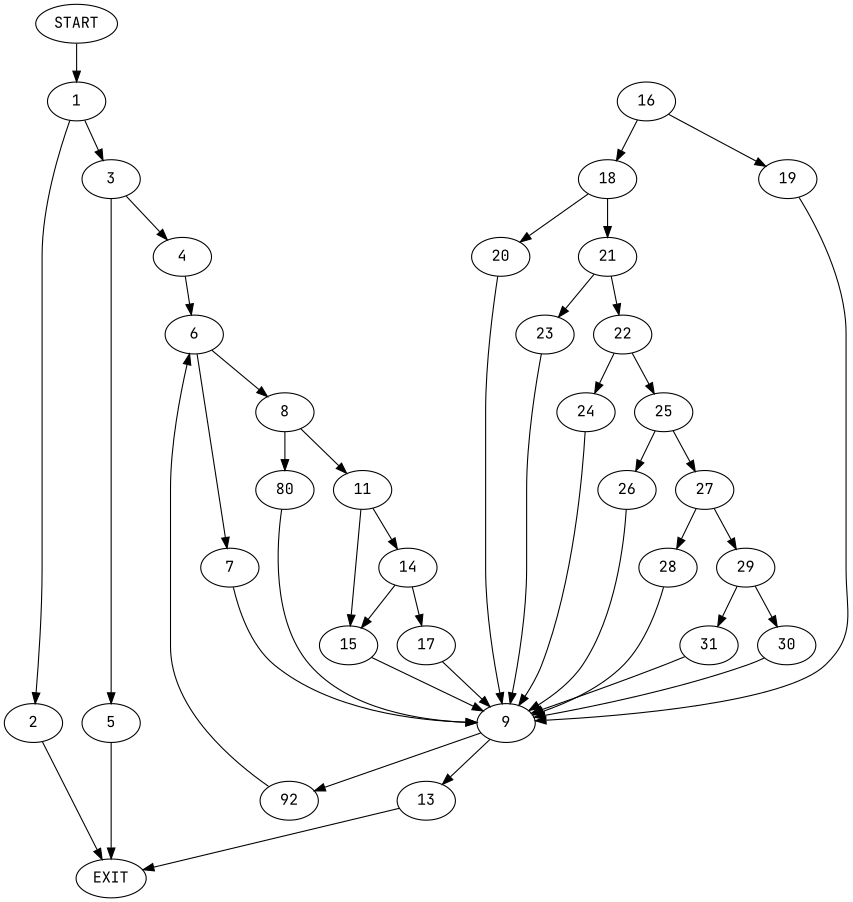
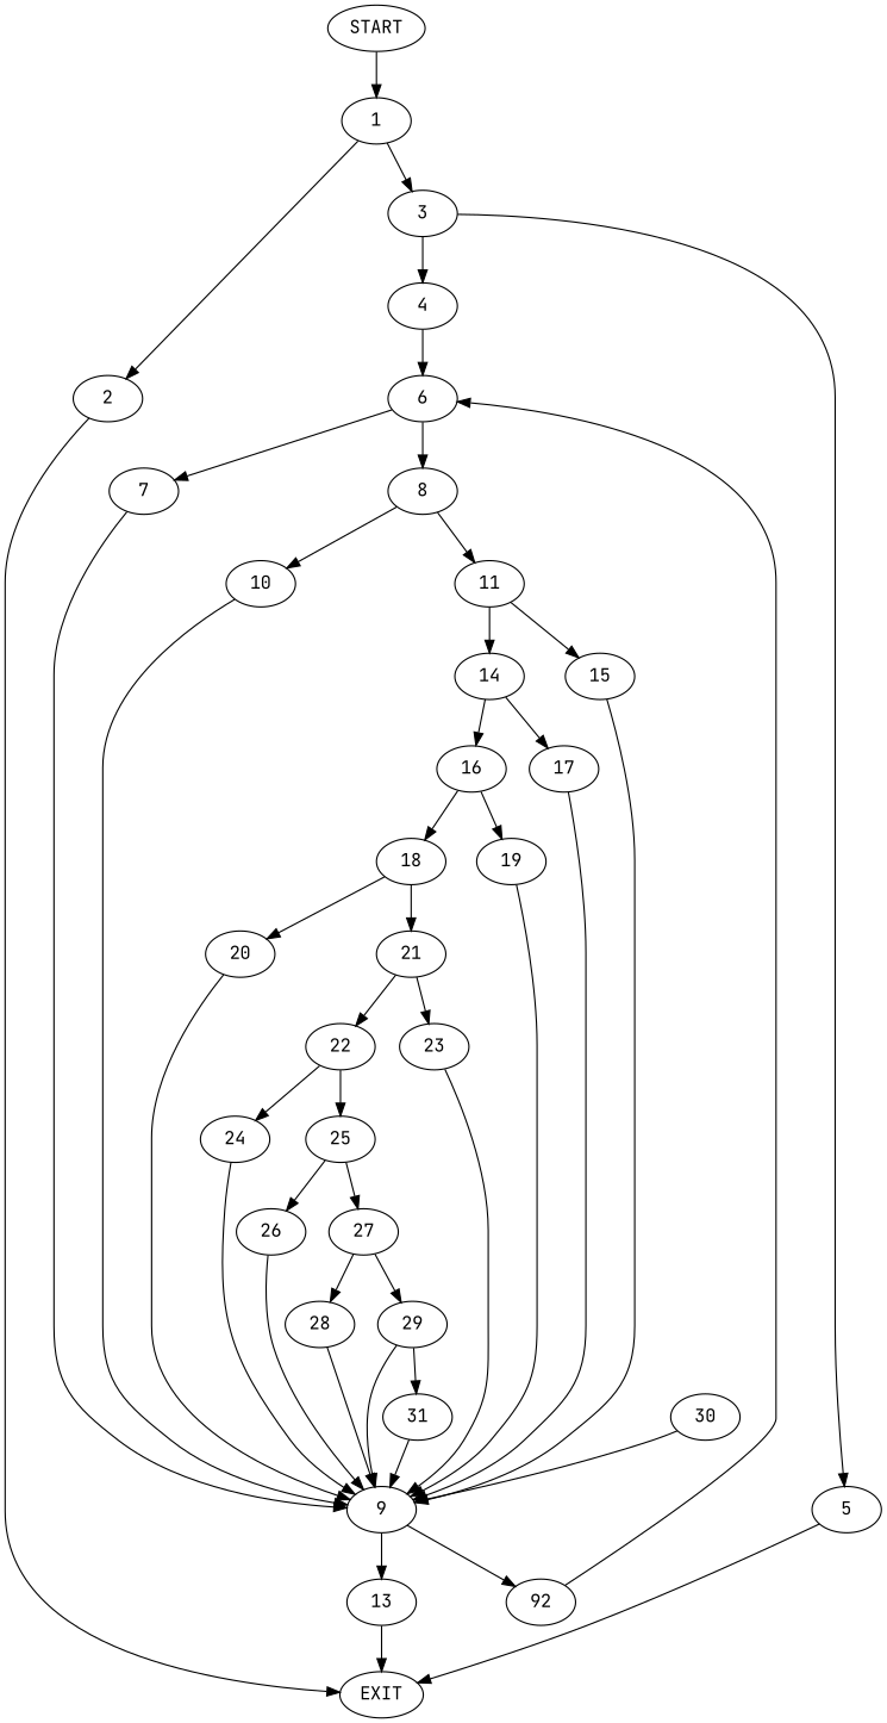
  digraph {
    fontname="JetBrains Mono"
    node [fontname="JetBrains Mono"]
    edge [fontname="JetBrains Mono"]
    n1 [label=START]
    1
    2
    3
    n5 [label=EXIT]
    4
    5
    6
    7
    8
    9
-   10 [label=80]
+   10
    11
    n14 [label=92]
    13
    14
    15
    16
    17
    18
    19
    20
    21
    22
    23
    24
    25
    26
    27
    28
    29
    30
    31
    n1 -> 1
    1 -> 2
    1 -> 3
    2 -> n5
    3 -> 4
    3 -> 5
    4 -> 6
    5 -> n5
    6 -> 7
    6 -> 8
    7 -> 9
    8 -> 10
    8 -> 11
    9 -> n14
    9 -> 13
    10 -> 9
    11 -> 14
    11 -> 15
    n14 -> 6
    13 -> n5
-   14 -> 15
+   14 -> 16
    14 -> 17
    15 -> 9
    16 -> 18
    16 -> 19
    17 -> 9
    18 -> 20
    18 -> 21
    19 -> 9
    20 -> 9
    21 -> 22
    21 -> 23
    22 -> 24
    22 -> 25
    23 -> 9
    24 -> 9
    25 -> 26
    25 -> 27
    26 -> 9
    27 -> 28
    27 -> 29
    28 -> 9
-   29 -> 30
+   29 -> 9
    29 -> 31
    30 -> 9
    31 -> 9
  }
